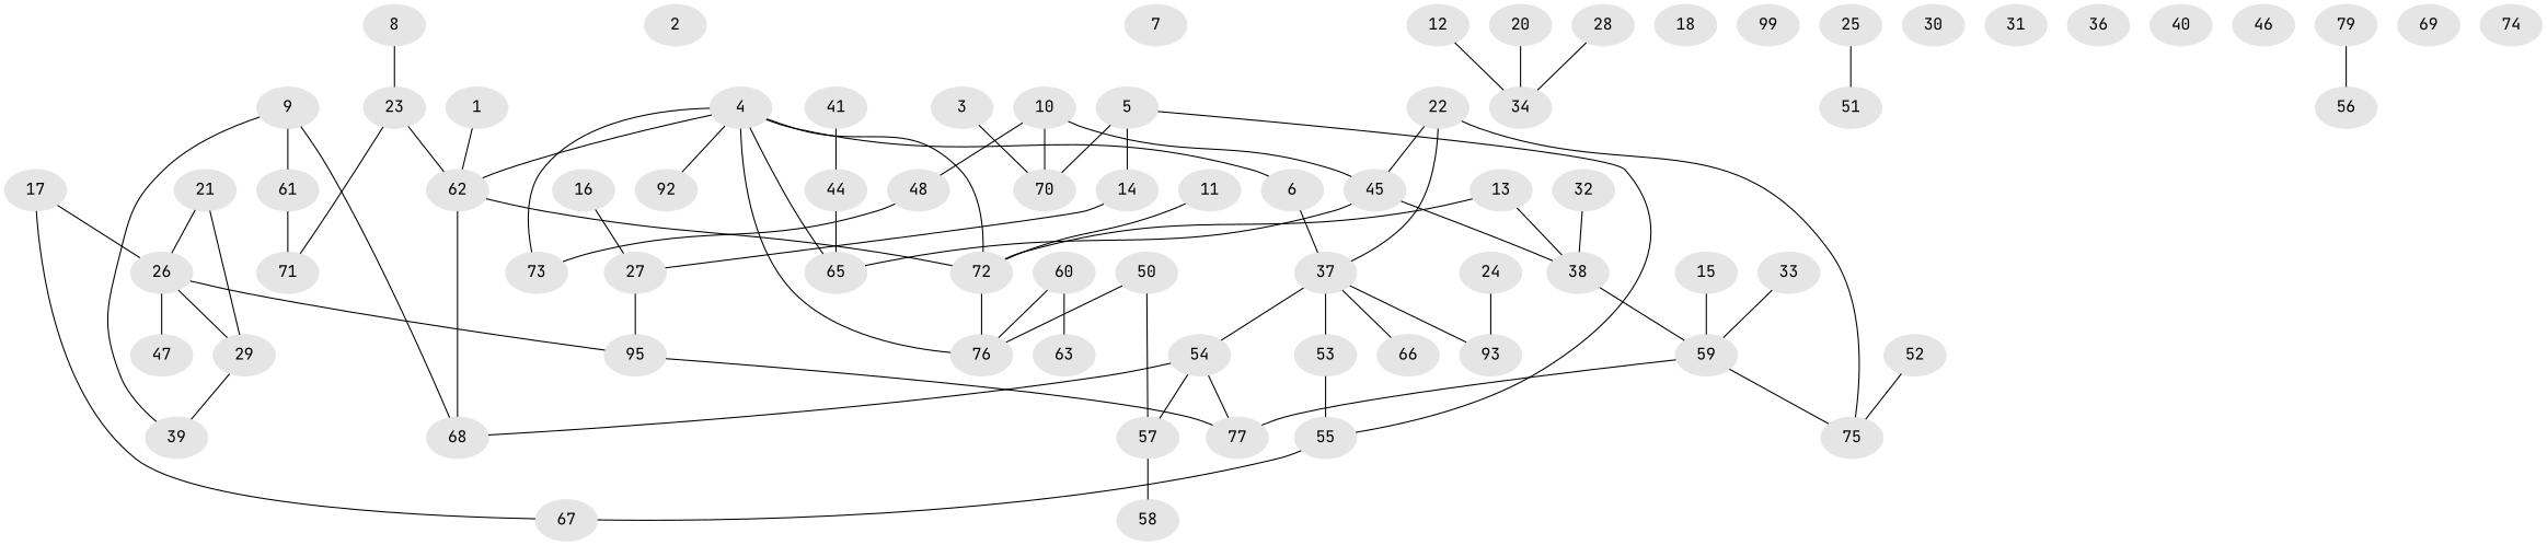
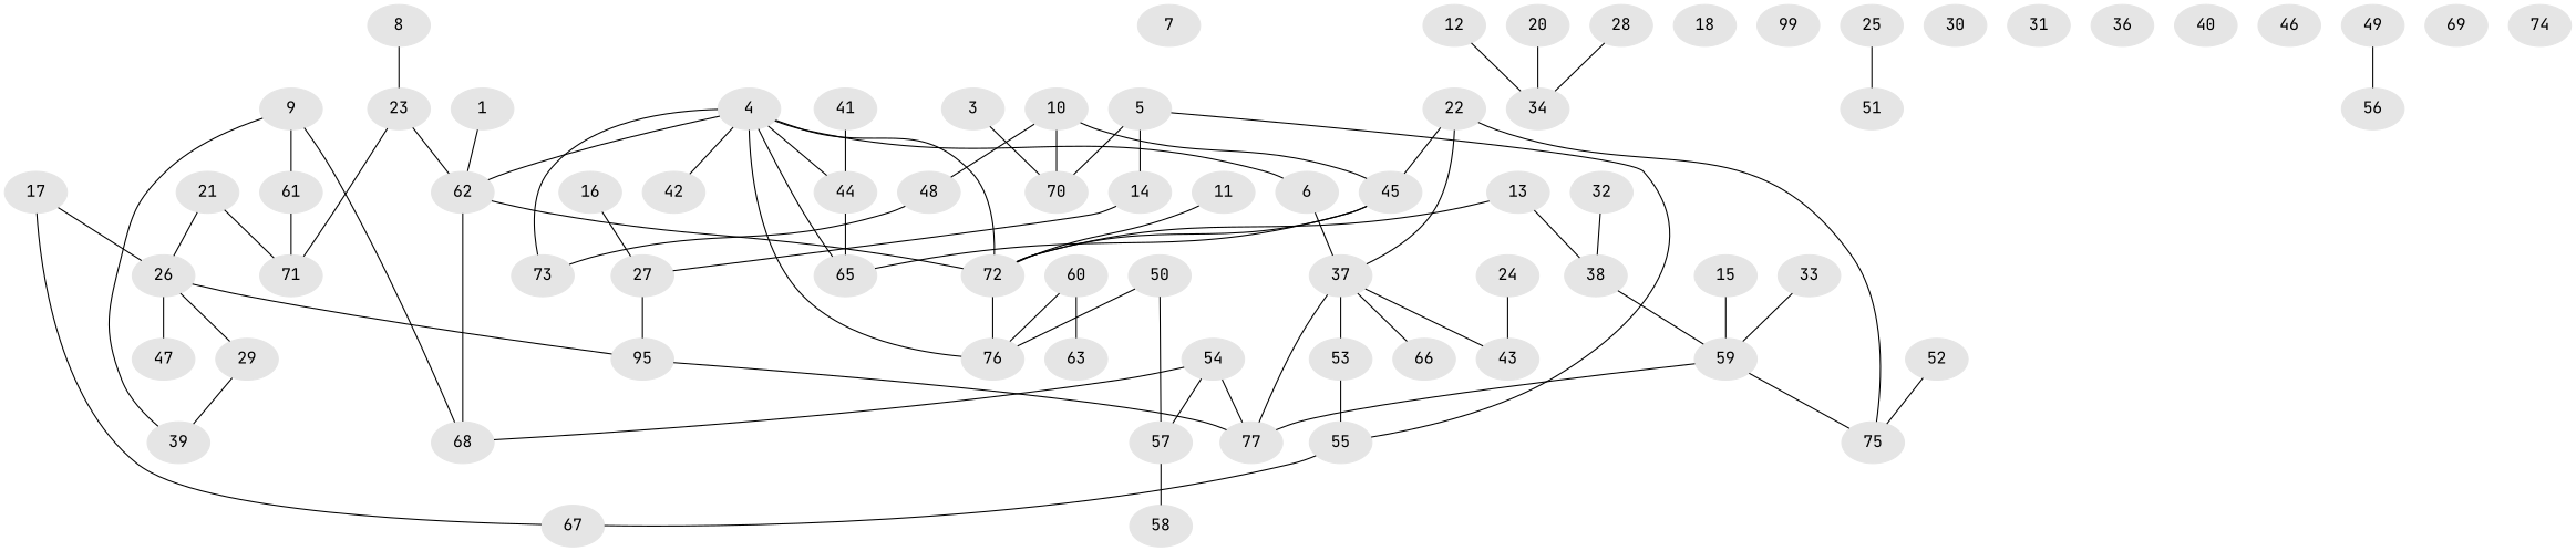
  graph {
    fontname="JetBrains Mono"
    node [color=gray90 fontname="JetBrains Mono" style=filled]
    edge [fontname="JetBrains Mono"]
    1
    62
    72
    68
-   2
    3
    70
    4
    6
-   42 [label=92]
+   42
    44
    65
    73
    76
    37
    5
    14
    55
    27
    67
-   43 [label=93]
+   43
    53
    54
    66
    7
    8
    23
    71
    9
    39
    61
    10
    45
    48
    11
    12
    34
    13
    38
    59
    n41 [label=95]
    15
    75
    77
    16
    17
    26
    29
    47
    18
    n51 [label=99]
    20
    21
    22
    24
    25
    51
    28
    30
    31
    32
    33
    36
    57
    40
    41
    46
-   49 [label=79]
+   49
    56
    50
    58
    52
    60
    63
    69
    74
    1 -- 62
    62 -- 72
    62 -- 68
    72 -- 76
    3 -- 70
    4 -- 62
    4 -- 72
    4 -- 6
    4 -- 42
+   4 -- 44
    4 -- 65
    4 -- 73
    4 -- 76
    6 -- 37
    44 -- 65
    37 -- 43
    37 -- 53
-   37 -- 54
+   37 -- 77
    37 -- 66
    5 -- 70
    5 -- 14
    5 -- 55
    14 -- 27
    55 -- 67
    27 -- n41
    53 -- 55
    54 -- 68
    54 -- 77
    54 -- 57
    8 -- 23
    23 -- 62
    23 -- 71
    9 -- 68
    9 -- 39
    9 -- 61
    61 -- 71
    10 -- 70
    10 -- 45
    10 -- 48
-   45 -- 38
+   45 -- 72
    45 -- 65
    48 -- 73
    11 -- 72
    12 -- 34
    13 -- 72
    13 -- 38
    38 -- 59
    59 -- 75
    59 -- 77
    n41 -- 77
    15 -- 59
    16 -- 27
    17 -- 67
    17 -- 26
    26 -- n41
    26 -- 29
    26 -- 47
    29 -- 39
    20 -- 34
-   21 -- 29
+   21 -- 71
    21 -- 26
    22 -- 37
    22 -- 45
    22 -- 75
    24 -- 43
    25 -- 51
    28 -- 34
    32 -- 38
    33 -- 59
    57 -- 58
    41 -- 44
    49 -- 56
    50 -- 76
    50 -- 57
    52 -- 75
    60 -- 76
    60 -- 63
  }
